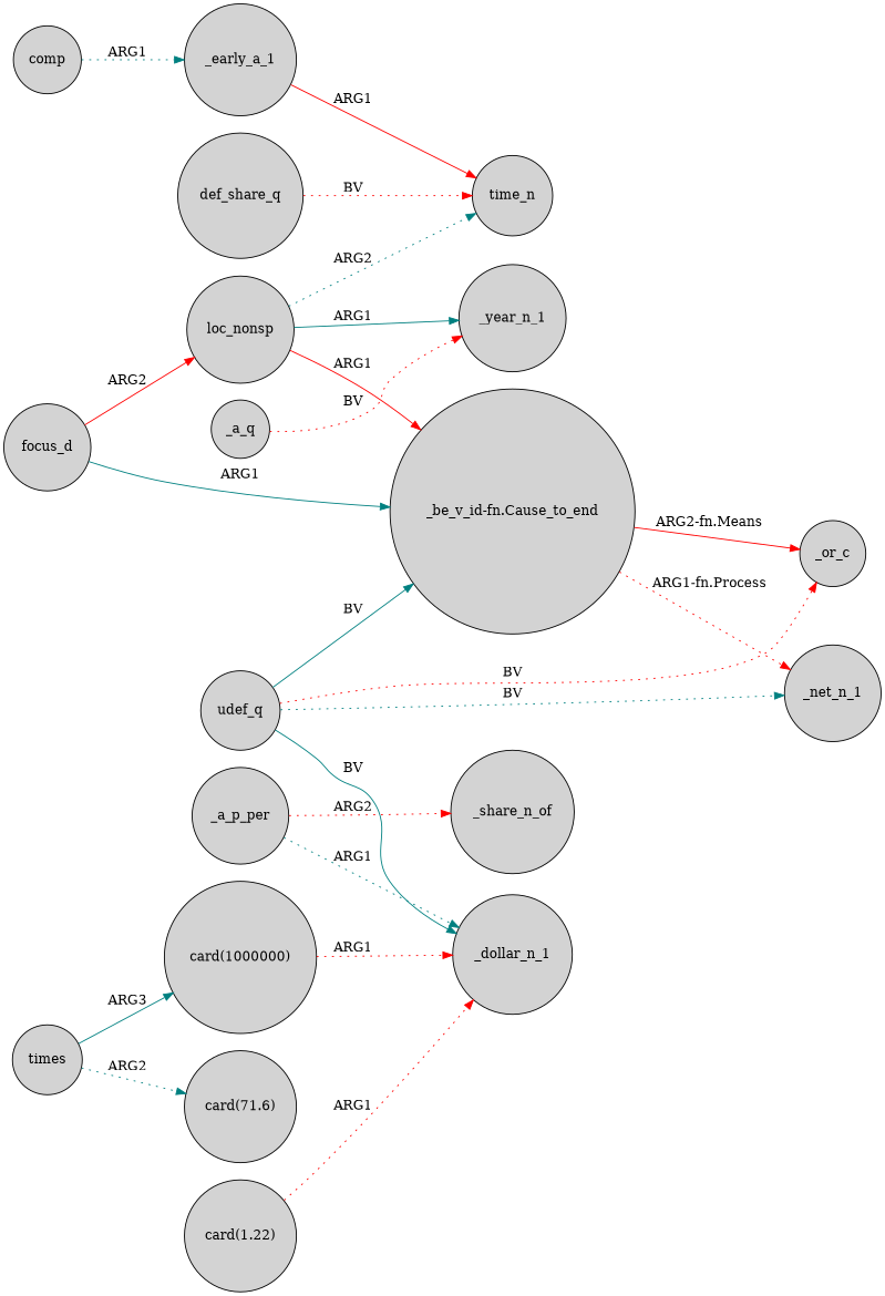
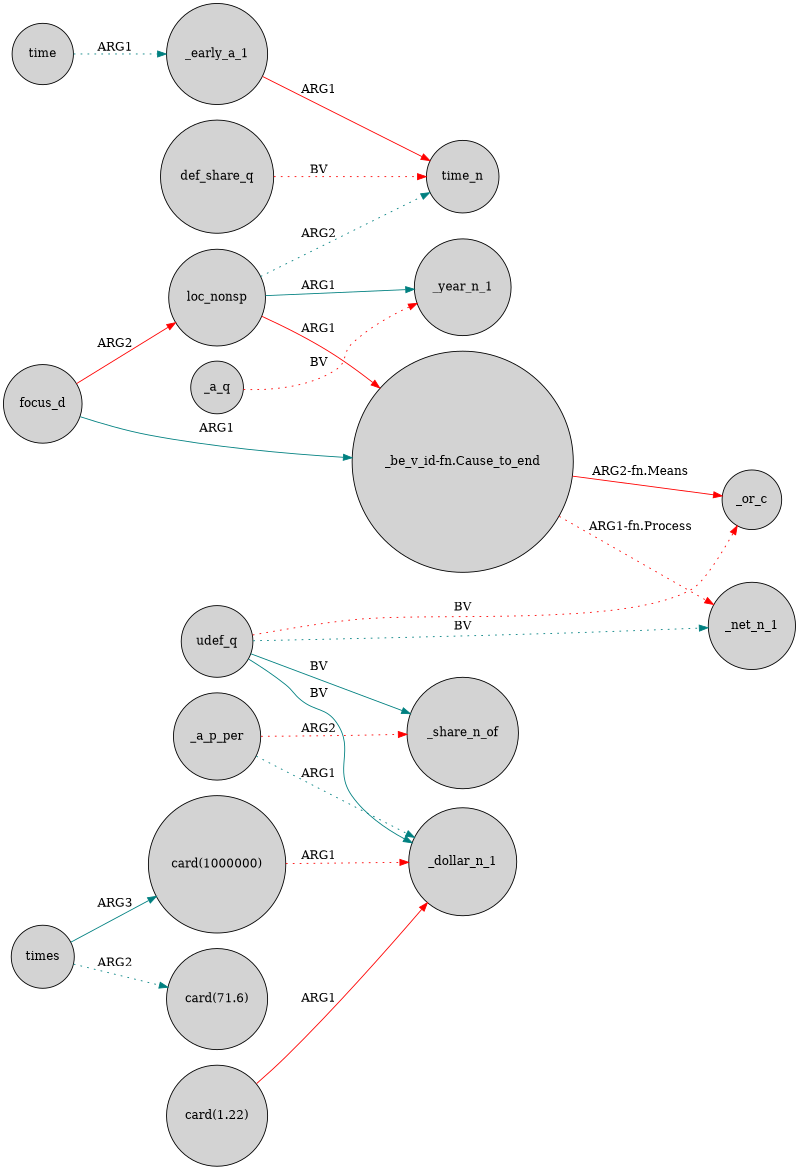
  digraph {
    rankdir=LR
    node [shape=circle style=filled]
    edge [color=red style=dotted]
    _early_a_1
    time_n
    focus_d
    "_be_v_id-fn.Cause_to_end"
    loc_nonsp
    _or_c
    _net_n_1
    _year_n_1
    times
    "card(71.6)"
    "card(1000000)"
    _dollar_n_1
-   comp
+   comp [label=time]
    _a_q
    udef_q
    _share_n_of
    _a_p_per
    "card(1.22)"
    n19 [label=def_share_q]
    _early_a_1 -> time_n [label=ARG1 style=solid]
    focus_d -> "_be_v_id-fn.Cause_to_end" [color=teal label=ARG1 style=solid]
    focus_d -> loc_nonsp [label=ARG2 style=solid]
    "_be_v_id-fn.Cause_to_end" -> _or_c [label="ARG2-fn.Means" style=solid]
    "_be_v_id-fn.Cause_to_end" -> _net_n_1 [label="ARG1-fn.Process"]
    loc_nonsp -> time_n [color=teal label=ARG2]
    loc_nonsp -> "_be_v_id-fn.Cause_to_end" [label=ARG1 style=solid]
    loc_nonsp -> _year_n_1 [color=teal label=ARG1 style=solid]
    times -> "card(71.6)" [color=teal label=ARG2]
    times -> "card(1000000)" [color=teal label=ARG3 style=solid]
    "card(1000000)" -> _dollar_n_1 [label=ARG1]
    comp -> _early_a_1 [color=teal label=ARG1]
    _a_q -> _year_n_1 [label=BV]
    udef_q -> _or_c [label=BV]
    udef_q -> _net_n_1 [color=teal label=BV]
    udef_q -> _dollar_n_1 [color=teal label=BV style=solid]
-   udef_q -> "_be_v_id-fn.Cause_to_end" [color=teal label=BV style=solid]
+   udef_q -> _share_n_of [color=teal label=BV style=solid]
    _a_p_per -> _dollar_n_1 [color=teal label=ARG1]
    _a_p_per -> _share_n_of [label=ARG2]
-   "card(1.22)" -> _dollar_n_1 [label=ARG1]
+   "card(1.22)" -> _dollar_n_1 [label=ARG1 style=solid]
    n19 -> time_n [label=BV]
  }
